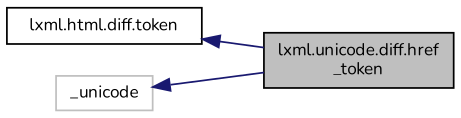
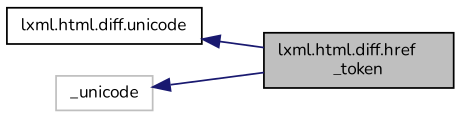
  digraph {
    fontname=Nunito
    rankdir=LR
    node [color=black fillcolor=white fontname=Nunito fontsize=10 shape=record style=filled]
    edge [color=midnightblue dir=back fontname=Nunito fontsize=10 labelfontname=Helvetica labelfontsize=10 style=solid]
-   n1 [fillcolor=grey75 fontcolor=black height=0.2 label="lxml.unicode.diff.href\l_token" width=0.4]
-   n2 [height=0.2 label="lxml.html.diff.token" width=0.4]
+   n1 [fillcolor=grey75 fontcolor=black height=0.2 label="lxml.html.diff.href\l_token" width=0.4]
+   n2 [height=0.2 label="lxml.html.diff.unicode" width=0.4]
    n3 [color=grey75 height=0.2 label=_unicode width=0.4]
    n2 -> n1
    n3 -> n1
  }
